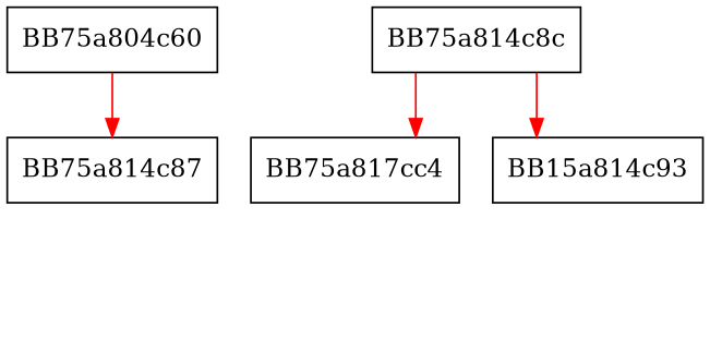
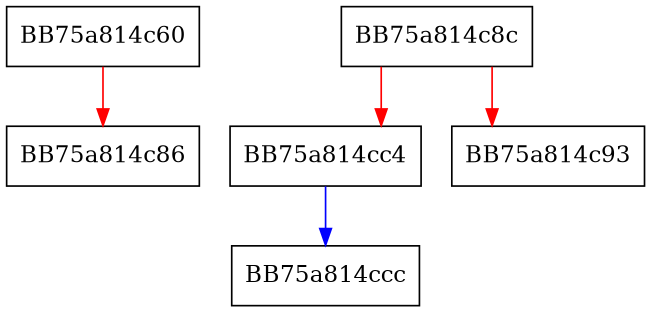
  digraph {
    splines=ortho
    node [shape=box]
    edge [color=red]
-   BB75a814c60 [label=BB75a804c60]
-   BB75a814c86 [label=BB75a814c87]
+   BB75a814c60
+   BB75a814c86
    BB75a814c8c
-   BB75a814cc4 [label=BB75a817cc4]
-   BB75a814c93 [label=BB15a814c93]
+   BB75a814cc4
+   BB75a814c93
+   BB75a814ccc
    BB75a814c60 -> BB75a814c86
    BB75a814c8c -> BB75a814cc4
    BB75a814c8c -> BB75a814c93
+   BB75a814cc4 -> BB75a814ccc [color=blue]
  }
